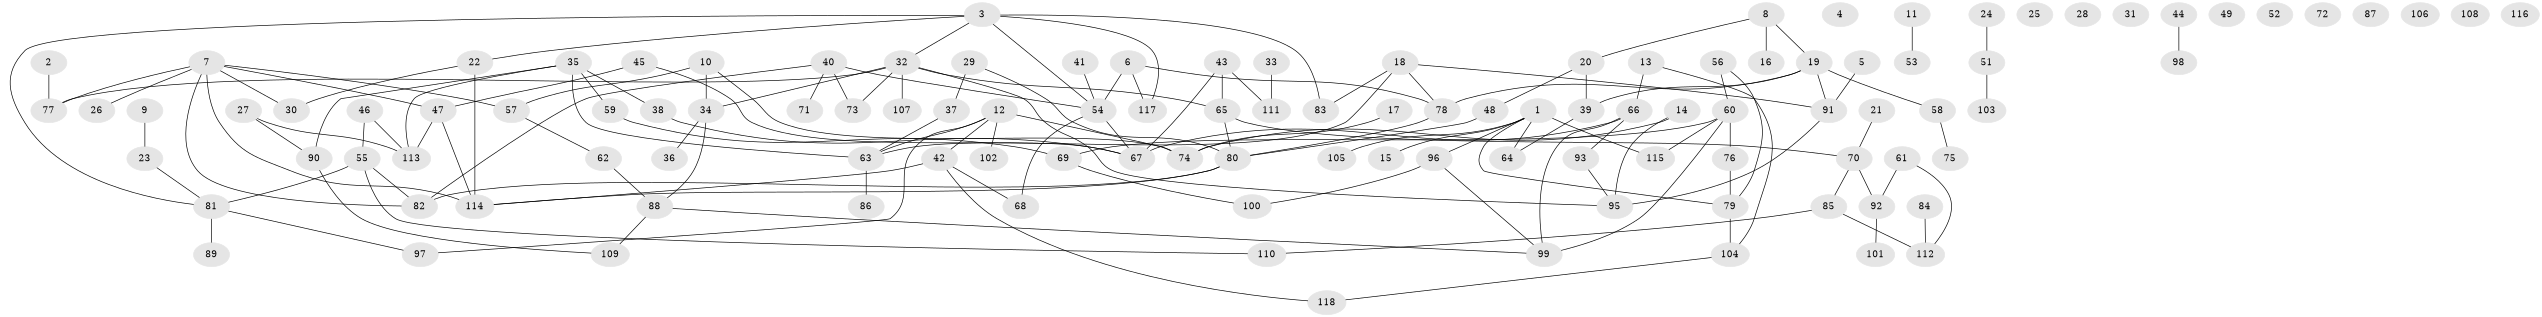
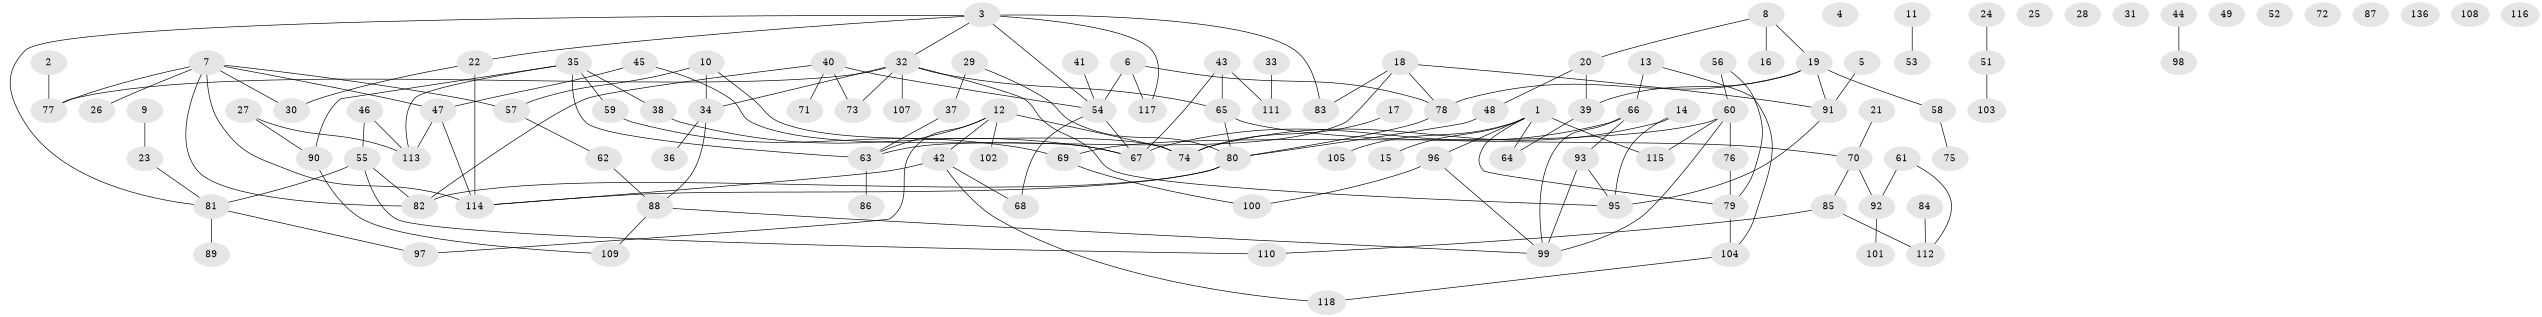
  graph {
    node [color=gray90 style=filled]
    1
    15
    64
    79
    96
    105
    115
    104
    99
    100
    2
    77
    3
    22
    32
    54
    81
    83
    117
    30
    114
    34
    95
    65
    73
    107
    67
    68
    97
    89
    4
    5
    91
    6
    78
    80
    7
    26
    47
    57
    82
    113
    62
    8
    16
    19
    20
    39
    58
    48
    9
    23
    10
    74
    36
    88
    11
    53
    12
    42
    102
    63
    118
    13
    66
    93
    14
    17
    18
    86
    75
    21
    70
    92
    85
    24
    51
    103
    25
    27
    90
    109
    28
    29
    37
    31
    33
    111
    35
    38
    59
    69
    40
    71
    41
    43
    44
    98
    45
    46
    55
    110
    49
    52
    56
    60
    76
    61
    112
    101
    72
    84
    87
-   106
+   106 [label=136]
    108
    116
    1 -- 15
    1 -- 64
    1 -- 79
    1 -- 96
    1 -- 105
    1 -- 115
    79 -- 104
    96 -- 99
    96 -- 100
    104 -- 118
    2 -- 77
    3 -- 22
    3 -- 32
    3 -- 54
    3 -- 81
    3 -- 83
    3 -- 117
    22 -- 30
    22 -- 114
    32 -- 77
    32 -- 34
    32 -- 95
    32 -- 65
    32 -- 73
    32 -- 107
    54 -- 67
    54 -- 68
    81 -- 97
    81 -- 89
    34 -- 36
    34 -- 88
    65 -- 80
    65 -- 70
    5 -- 91
    91 -- 95
    6 -- 54
    6 -- 117
    6 -- 78
    78 -- 80
    80 -- 114
    80 -- 82
    7 -- 77
    7 -- 30
    7 -- 114
    7 -- 26
    7 -- 47
    7 -- 57
    7 -- 82
    47 -- 114
    47 -- 113
    57 -- 62
    62 -- 88
    8 -- 16
    8 -- 19
    8 -- 20
    19 -- 91
    19 -- 78
    19 -- 39
    19 -- 58
    20 -- 39
    20 -- 48
    39 -- 64
    58 -- 75
    48 -- 80
    9 -- 23
    23 -- 81
    10 -- 34
    10 -- 57
    10 -- 74
    88 -- 99
    88 -- 109
    11 -- 53
    12 -- 97
    12 -- 74
    12 -- 42
    12 -- 102
    12 -- 63
    42 -- 114
    42 -- 68
    42 -- 118
    63 -- 86
    13 -- 104
    13 -- 66
    66 -- 99
    66 -- 67
    66 -- 93
+   93 -- 99
    93 -- 95
    14 -- 95
    14 -- 74
    17 -- 74
    18 -- 83
    18 -- 91
    18 -- 78
    18 -- 63
    21 -- 70
    70 -- 92
    70 -- 85
    92 -- 101
    85 -- 110
    85 -- 112
    24 -- 51
    51 -- 103
    27 -- 113
    27 -- 90
    90 -- 109
    29 -- 80
    29 -- 37
    37 -- 63
    33 -- 111
    35 -- 113
    35 -- 63
    35 -- 90
    35 -- 38
    35 -- 59
    38 -- 67
    59 -- 69
    69 -- 100
    40 -- 54
    40 -- 73
    40 -- 82
    40 -- 71
    41 -- 54
    43 -- 65
    43 -- 67
    43 -- 111
    44 -- 98
    45 -- 67
    45 -- 47
    46 -- 113
    46 -- 55
    55 -- 81
    55 -- 82
    55 -- 110
    56 -- 79
    56 -- 60
    60 -- 115
    60 -- 99
    60 -- 69
    60 -- 76
    76 -- 79
    61 -- 92
    61 -- 112
    84 -- 112
  }
